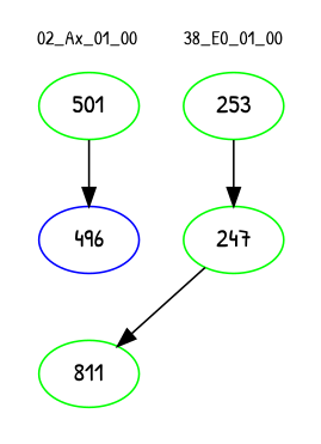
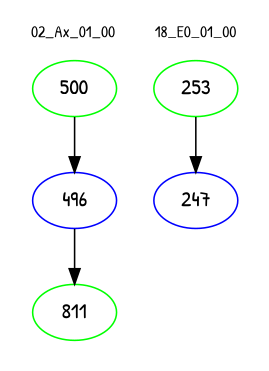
  digraph {
    fontname="Patrick Hand"
    node [color=green fontname="Patrick Hand"]
    edge [color=black fontname="Patrick Hand"]
-   n1 [label=501]
+   n1 [label=500]
    n2 [color=blue label=496]
    n3 [label=811]
    n4 [label=253]
-   n5 [label=247]
+   n5 [color=blue label=247]
    subgraph cluster_1 {
      color=white
      fontsize=10
      label="02_Ax_01_00"
      n1
      n2
      n3
    }
    subgraph cluster_2 {
      color=white
      fontsize=10
-     label="38_E0_01_00"
+     label="18_E0_01_00"
      n4
      n5
    }
    n1 -> n2
-   n5 -> n3
+   n2 -> n3
    n4 -> n5
  }
